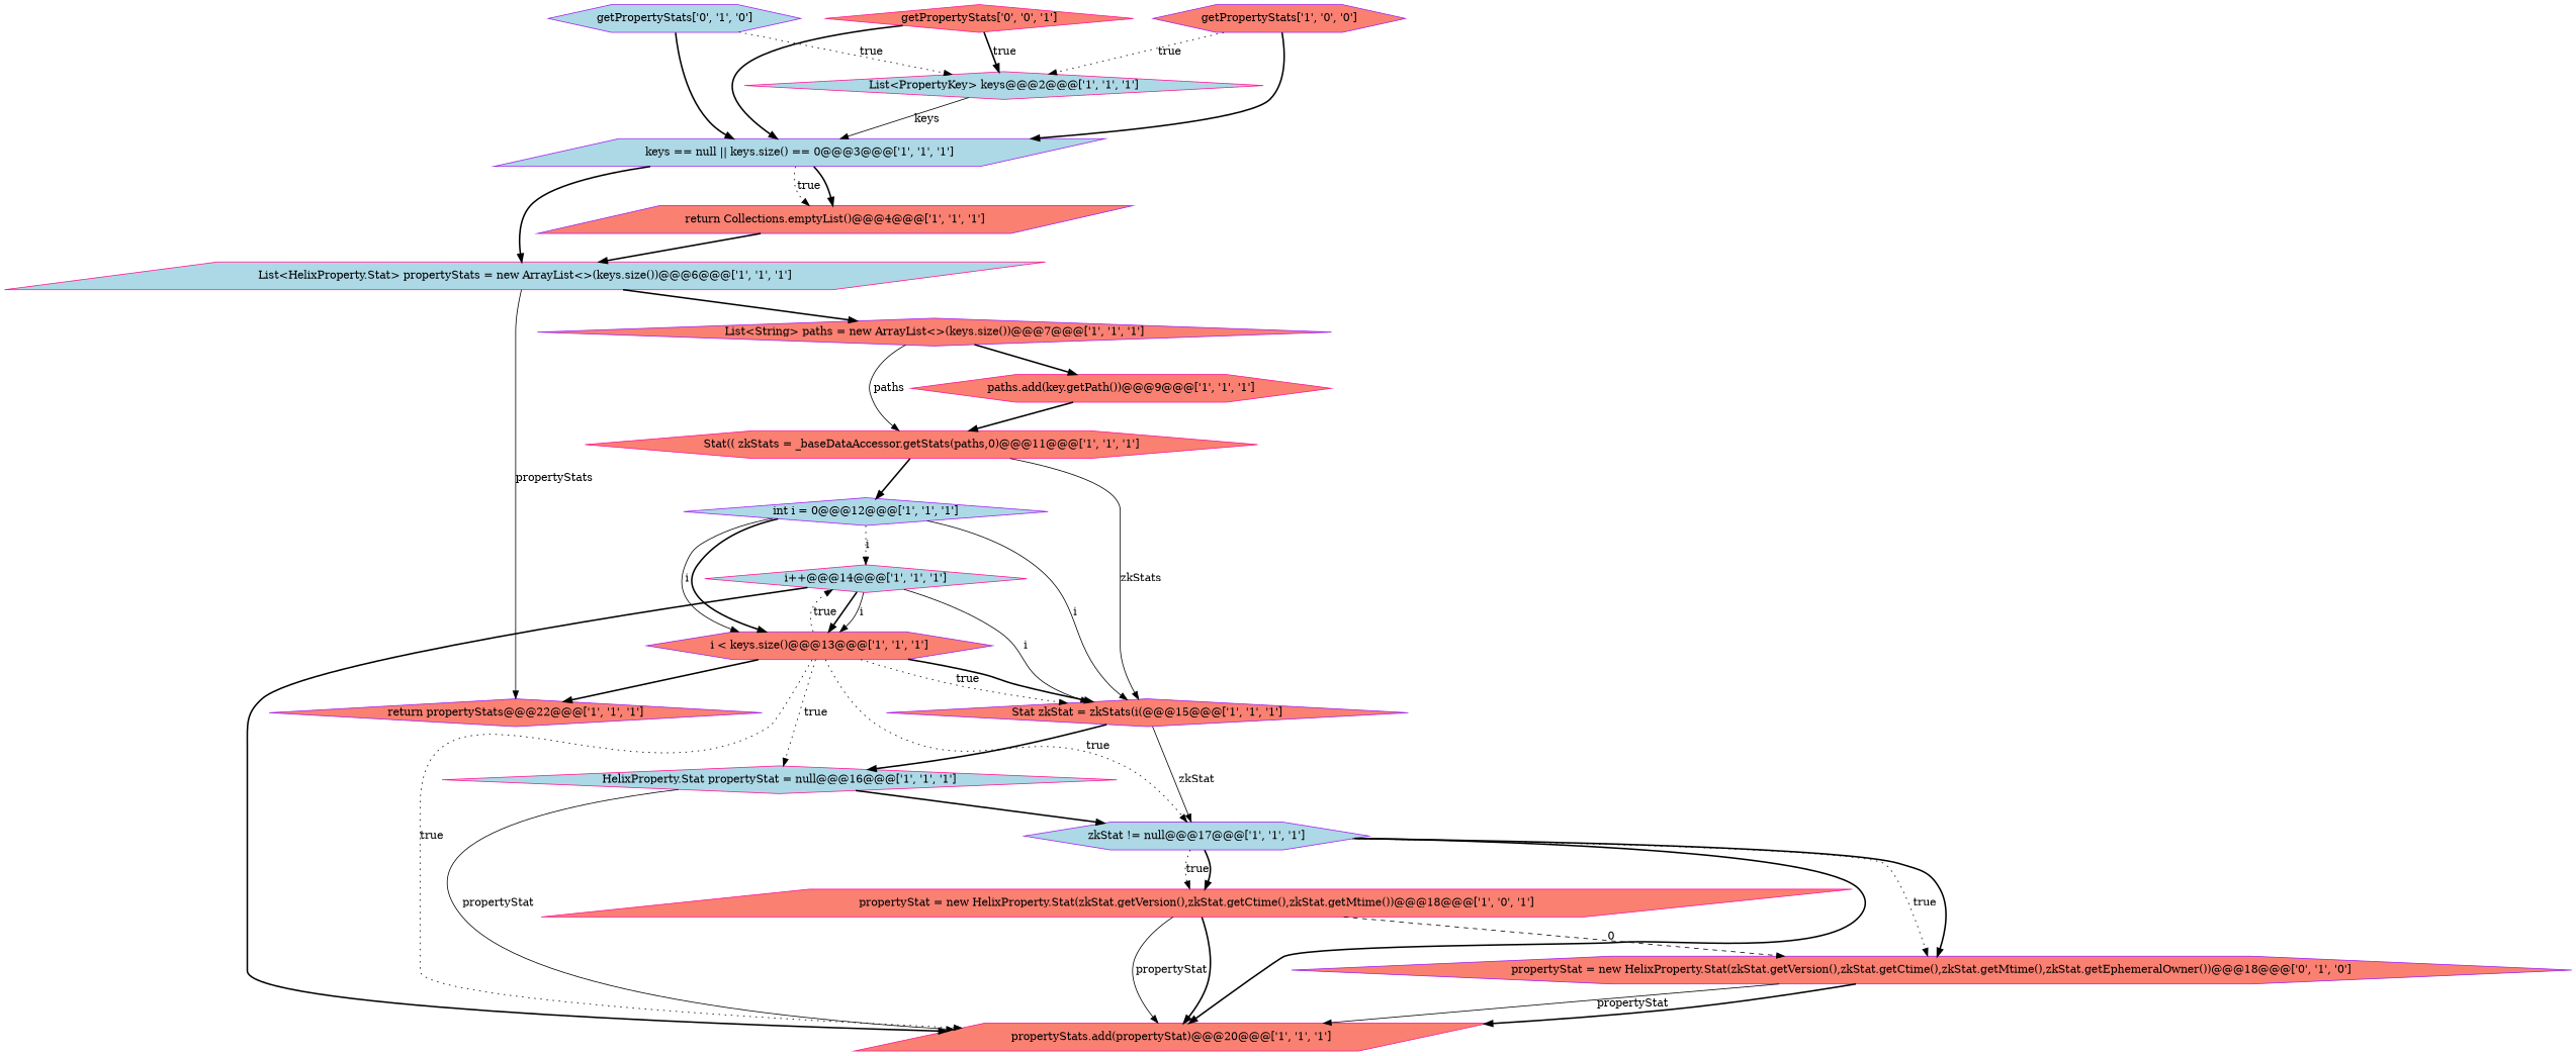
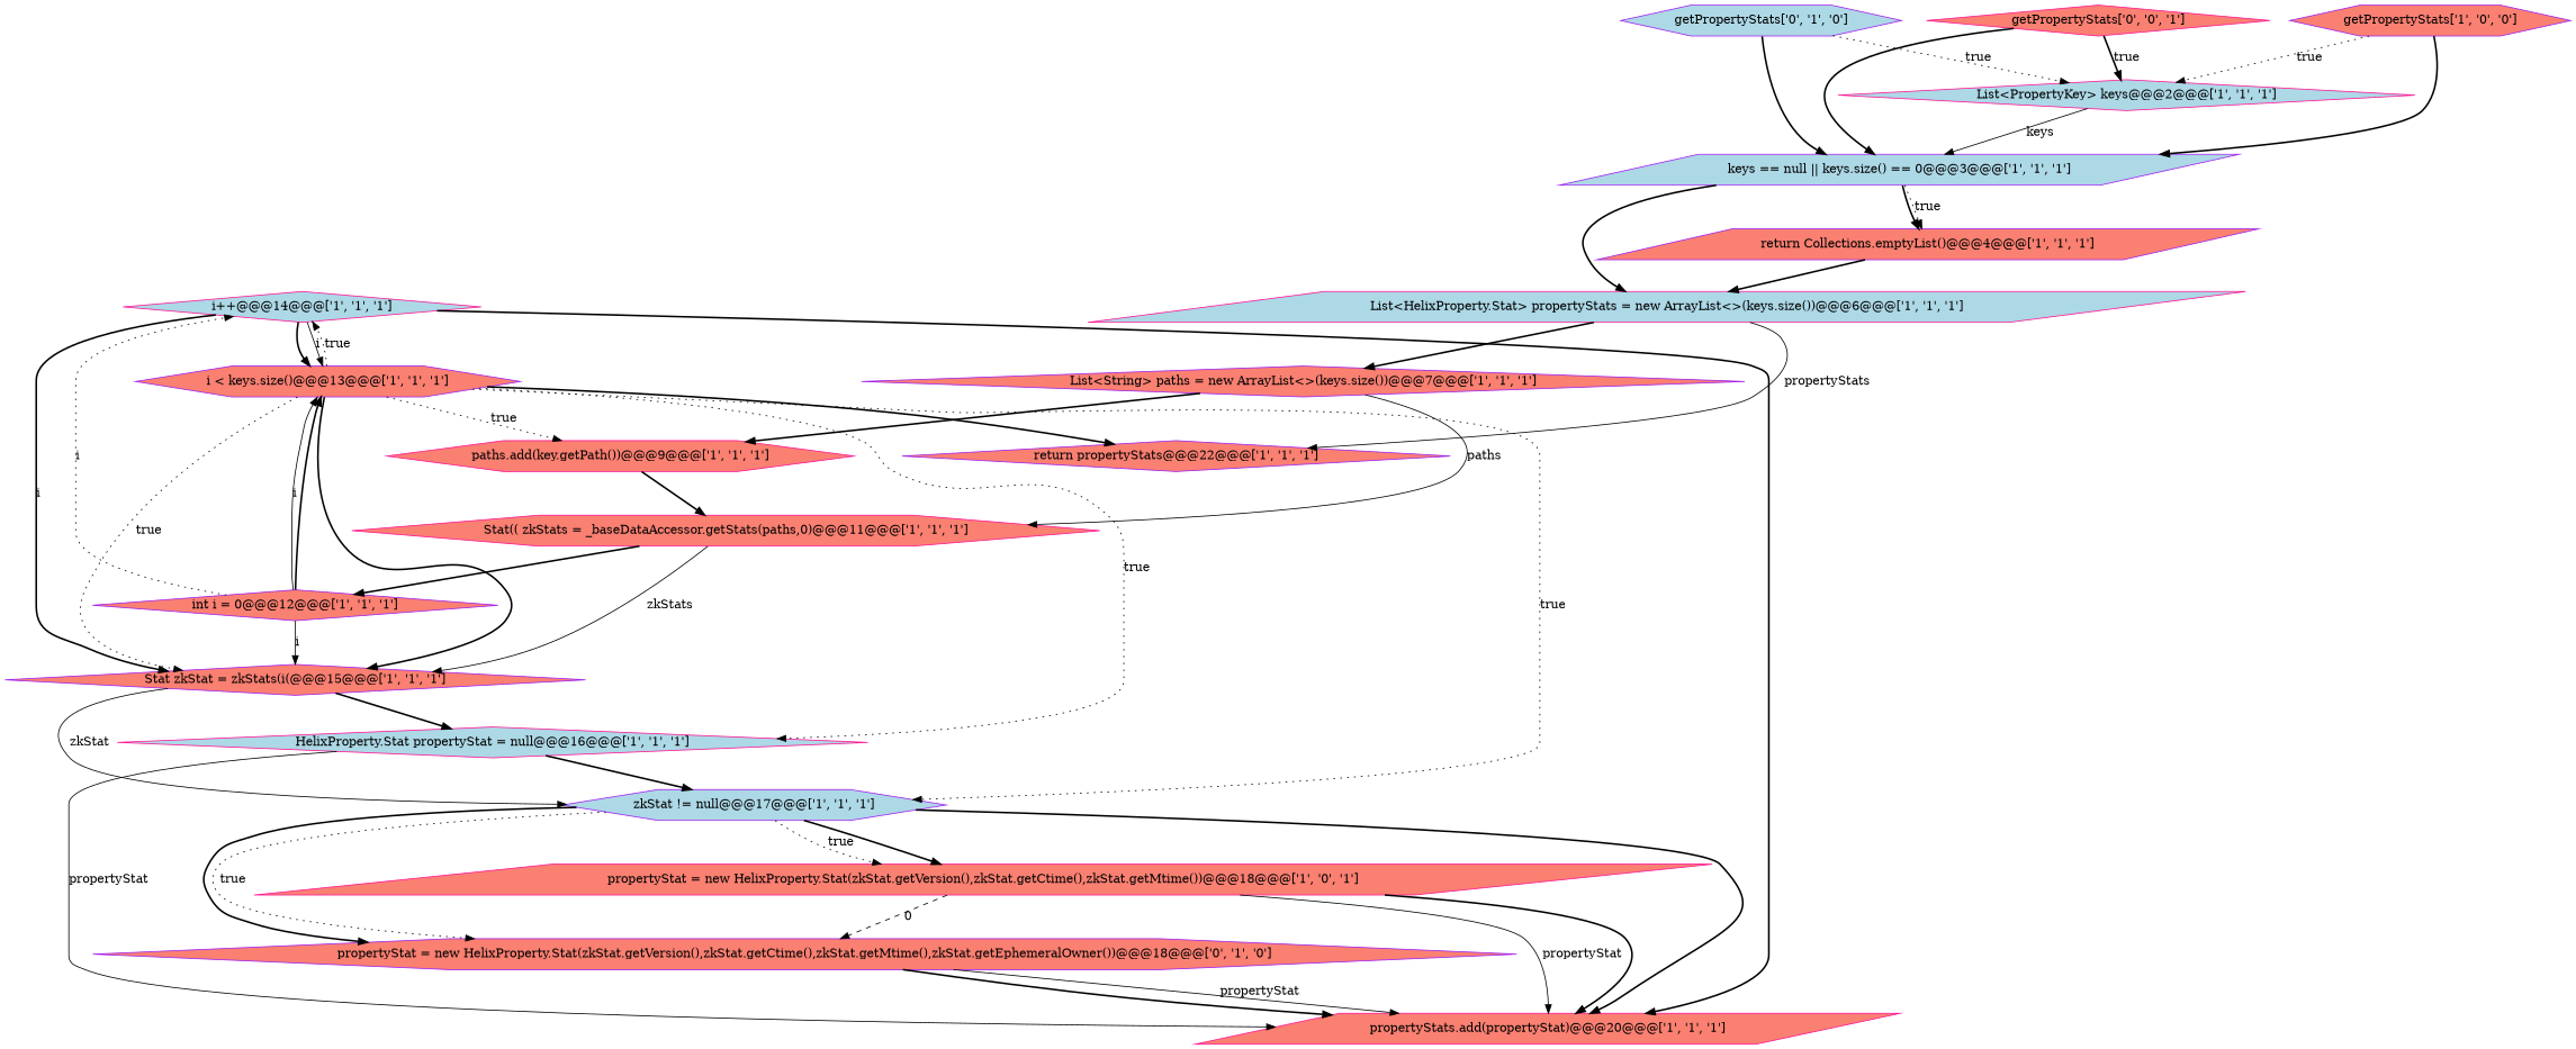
  digraph {
    node [color=purple fillcolor=salmon shape=diamond style=filled]
    edge [style=bold]
    n1 [label="Stat zkStat = zkStats(i(@@@15@@@['1', '1', '1']"]
    n2 [color=deeppink fillcolor=lightblue label="HelixProperty.Stat propertyStat = null@@@16@@@['1', '1', '1']"]
    n3 [fillcolor=lightblue label="zkStat != null@@@17@@@['1', '1', '1']" shape=hexagon]
    n4 [color=deeppink label="propertyStats.add(propertyStat)@@@20@@@['1', '1', '1']" shape=parallelogram]
    n5 [label="propertyStat = new HelixProperty.Stat(zkStat.getVersion(),zkStat.getCtime(),zkStat.getMtime(),zkStat.getEphemeralOwner())@@@18@@@['0', '1', '0']" shape=hexagon]
    n6 [color=deeppink label="propertyStat = new HelixProperty.Stat(zkStat.getVersion(),zkStat.getCtime(),zkStat.getMtime())@@@18@@@['1', '0', '1']" shape=parallelogram]
    n7 [color=deeppink fillcolor=lightblue label="i++@@@14@@@['1', '1', '1']"]
    n8 [label="i < keys.size()@@@13@@@['1', '1', '1']" shape=hexagon]
    n9 [label="return propertyStats@@@22@@@['1', '1', '1']"]
    n10 [color=deeppink fillcolor=lightblue label="List<PropertyKey> keys@@@2@@@['1', '1', '1']"]
    n11 [fillcolor=lightblue label="keys == null || keys.size() == 0@@@3@@@['1', '1', '1']" shape=parallelogram]
    n12 [color=deeppink fillcolor=lightblue label="List<HelixProperty.Stat> propertyStats = new ArrayList<>(keys.size())@@@6@@@['1', '1', '1']" shape=parallelogram]
    n13 [label="return Collections.emptyList()@@@4@@@['1', '1', '1']" shape=parallelogram]
    n14 [fillcolor=lightblue label="getPropertyStats['0', '1', '0']" shape=hexagon]
-   n15 [fillcolor=lightblue label="int i = 0@@@12@@@['1', '1', '1']"]
+   n15 [label="int i = 0@@@12@@@['1', '1', '1']"]
    n16 [label="List<String> paths = new ArrayList<>(keys.size())@@@7@@@['1', '1', '1']"]
    n17 [color=deeppink label="paths.add(key.getPath())@@@9@@@['1', '1', '1']" shape=hexagon]
    n18 [color=deeppink label="Stat(( zkStats = _baseDataAccessor.getStats(paths,0)@@@11@@@['1', '1', '1']" shape=hexagon]
    n19 [color=deeppink label="getPropertyStats['0', '0', '1']"]
    n20 [label="getPropertyStats['1', '0', '0']" shape=hexagon]
    n1 -> n2
    n1 -> n3 [label=zkStat style=solid]
    n2 -> n3
    n2 -> n4 [label=propertyStat style=solid]
    n3 -> n4
    n3 -> n5 [label=true style=dotted]
    n3 -> n5
    n3 -> n6 [label=true style=dotted]
    n3 -> n6
    n5 -> n4 [label=propertyStat style=solid]
    n5 -> n4
    n6 -> n4 [label=propertyStat style=solid]
    n6 -> n4
    n6 -> n5 [label=0 style=dashed]
-   n7 -> n1 [label=i style=solid]
+   n7 -> n1 [label=i]
    n7 -> n4
    n7 -> n8
    n7 -> n8 [label=i style=solid]
    n8 -> n1 [label=true style=dotted]
    n8 -> n1
    n8 -> n2 [label=true style=dotted]
    n8 -> n3 [label=true style=dotted]
-   n8 -> n4 [label=true style=dotted]
+   n8 -> n17 [label=true style=dotted]
    n8 -> n7 [label=true style=dotted]
    n8 -> n9
    n10 -> n11 [label=keys style=solid]
    n11 -> n12
    n11 -> n13
    n11 -> n13 [label=true style=dotted]
    n12 -> n9 [label=propertyStats style=solid]
    n12 -> n16
    n13 -> n12
    n14 -> n10 [label=true style=dotted]
    n14 -> n11
    n15 -> n1 [label=i style=solid]
    n15 -> n7 [label=i style=dotted]
    n15 -> n8
    n15 -> n8 [label=i style=solid]
    n16 -> n17
    n16 -> n18 [label=paths style=solid]
    n17 -> n18
    n18 -> n1 [label=zkStats style=solid]
    n18 -> n15
    n19 -> n10 [label=true]
    n19 -> n11
    n20 -> n10 [label=true style=dotted]
    n20 -> n11
  }
